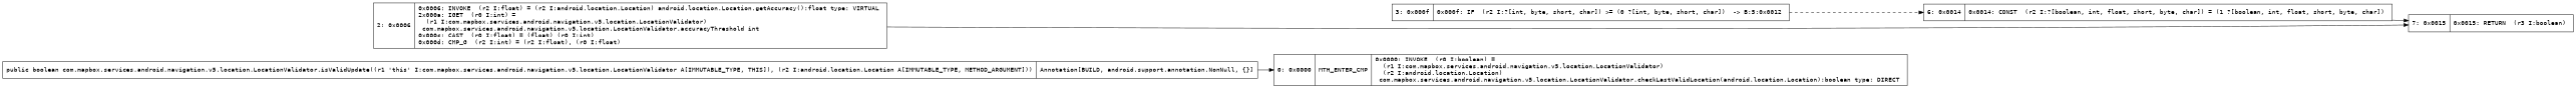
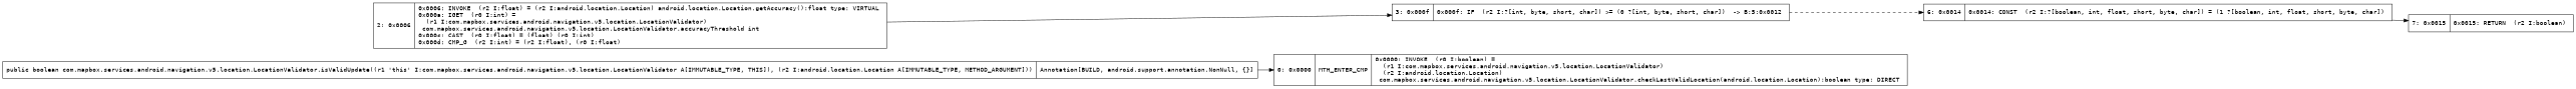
  digraph {
    fontname="DejaVu Sans Mono"
    rankdir=LR
    node [fontname="DejaVu Sans Mono" shape=record]
    edge [fontname="DejaVu Sans Mono"]
    n1 [label="{0\:\ 0x0000|MTH_ENTER_CMP\l|0x0000: INVOKE  (r0 I:boolean) = \l  (r1 I:com.mapbox.services.android.navigation.v5.location.LocationValidator)\l  (r2 I:android.location.Location)\l com.mapbox.services.android.navigation.v5.location.LocationValidator.checkLastValidLocation(android.location.Location):boolean type: DIRECT \l}"]
-   n2 [label="{2\:\ 0x0006|0x0006: INVOKE  (r2 I:float) = (r2 I:android.location.Location) android.location.Location.getAccuracy():float type: VIRTUAL \l2x000a: IGET  (r0 I:int) = \l  (r1 I:com.mapbox.services.android.navigation.v5.location.LocationValidator)\l com.mapbox.services.android.navigation.v5.location.LocationValidator.accuracyThreshold int \l0x000c: CAST  (r0 I:float) = (float) (r0 I:int) \l0x000d: CMP_G  (r2 I:int) = (r2 I:float), (r0 I:float) \l}"]
+   n2 [label="{2\:\ 0x0006|0x0006: INVOKE  (r2 I:float) = (r2 I:android.location.Location) android.location.Location.getAccuracy():float type: VIRTUAL \l0x000a: IGET  (r0 I:int) = \l  (r1 I:com.mapbox.services.android.navigation.v5.location.LocationValidator)\l com.mapbox.services.android.navigation.v5.location.LocationValidator.accuracyThreshold int \l0x000c: CAST  (r0 I:float) = (float) (r0 I:int) \l0x000d: CMP_G  (r2 I:int) = (r2 I:float), (r0 I:float) \l}"]
    n3 [label="{3\:\ 0x000f|0x000f: IF  (r2 I:?[int, byte, short, char]) \>= (0 ?[int, byte, short, char])  \-\> B:5:0x0012 \l}"]
    n4 [label="{6\:\ 0x0014|0x0014: CONST  (r2 I:?[boolean, int, float, short, byte, char]) = (1 ?[boolean, int, float, short, byte, char]) \l}"]
-   n5 [label="{7\:\ 0x0015|0x0015: RETURN  (r3 I:boolean) \l}"]
+   n5 [label="{7\:\ 0x0015|0x0015: RETURN  (r2 I:boolean) \l}"]
    n6 [label="{public boolean com.mapbox.services.android.navigation.v5.location.LocationValidator.isValidUpdate((r1 'this' I:com.mapbox.services.android.navigation.v5.location.LocationValidator A[IMMUTABLE_TYPE, THIS]), (r2 I:android.location.Location A[IMMUTABLE_TYPE, METHOD_ARGUMENT]))  | Annotation[BUILD, android.support.annotation.NonNull, \{\}]\l}"]
-   n2 -> n5
+   n2 -> n3
    n3 -> n4 [style=dashed]
    n4 -> n5
    n6 -> n1
  }
